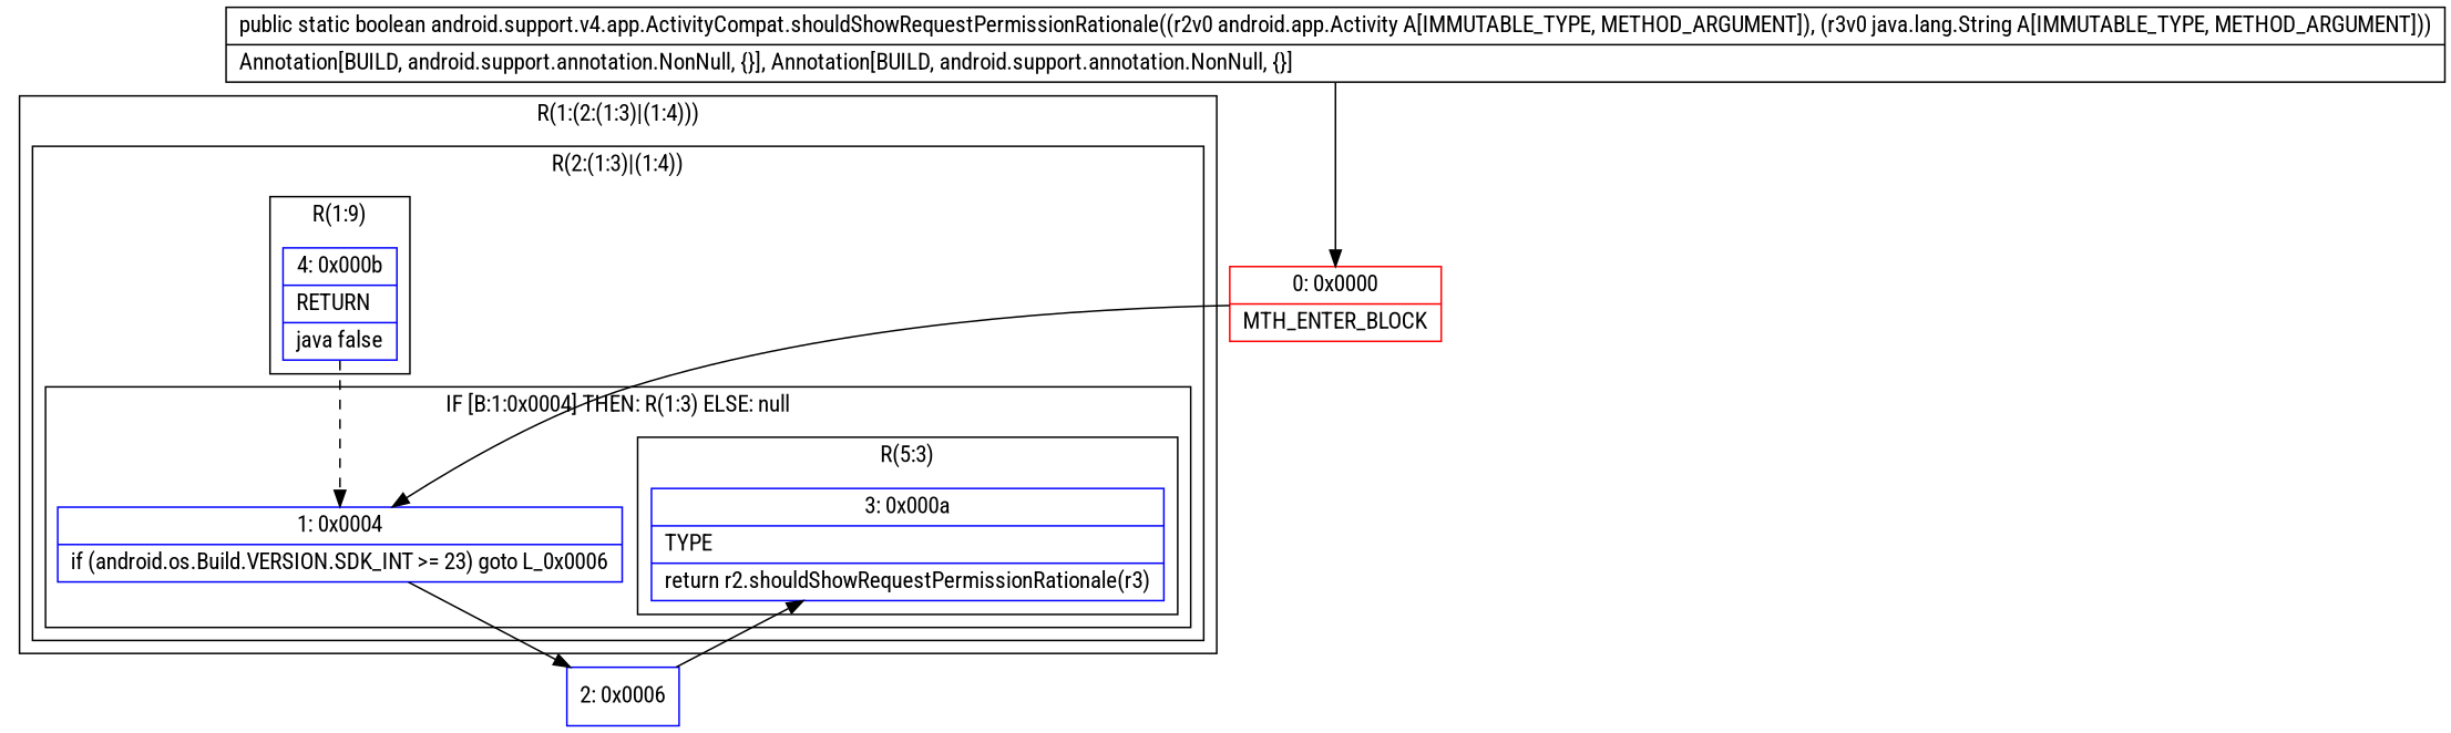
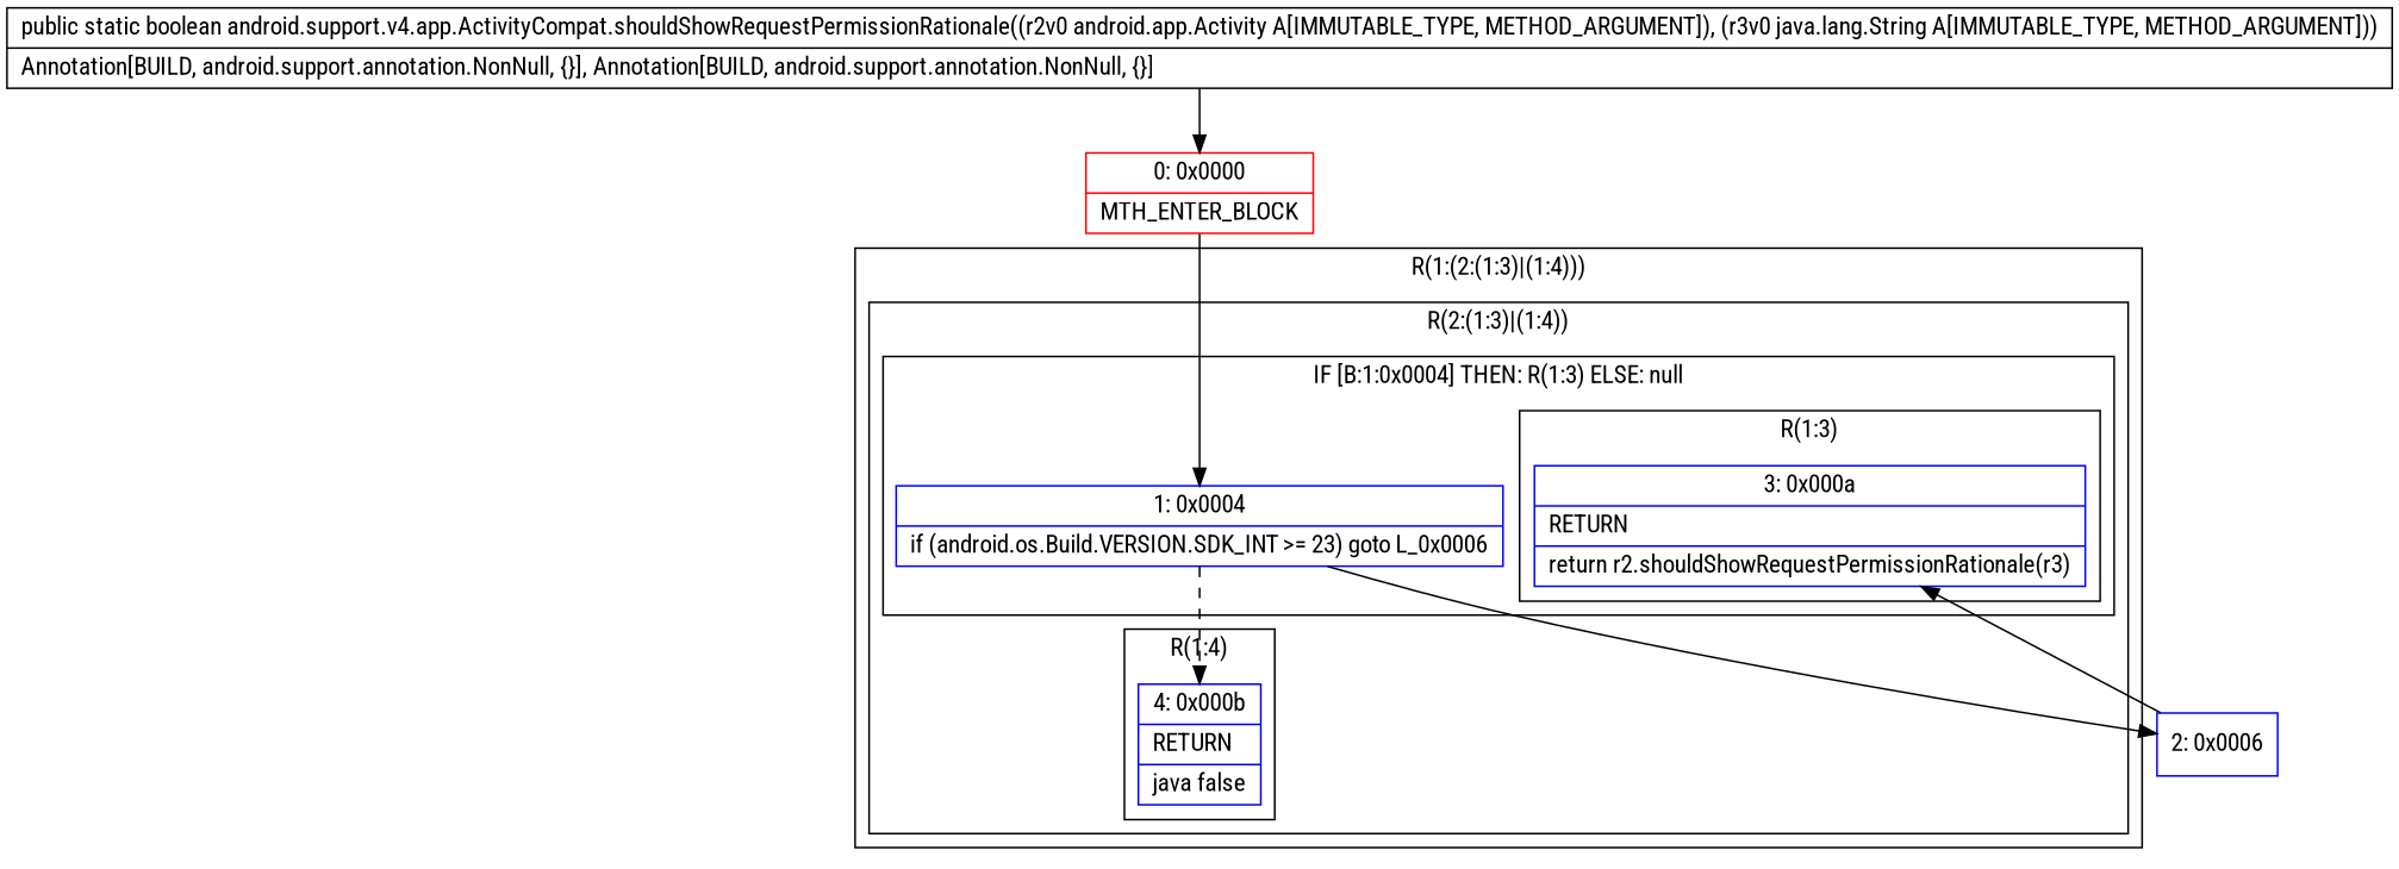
  digraph {
    fontname="Roboto Condensed"
    node [color=blue fontname="Roboto Condensed" shape=record]
    edge [fontname="Roboto Condensed"]
-   n1 [label="{3\:\ 0x000a|TYPE\l|return r2.shouldShowRequestPermissionRationale(r3)\l}"]
+   n1 [label="{3\:\ 0x000a|RETURN\l|return r2.shouldShowRequestPermissionRationale(r3)\l}"]
    n2 [label="{1\:\ 0x0004|if (android.os.Build.VERSION.SDK_INT \>= 23) goto L_0x0006\l}"]
    n3 [label="{4\:\ 0x000b|RETURN\l|java false\l}"]
    n4 [label="{2\:\ 0x0006}"]
    n5 [color=red label="{0\:\ 0x0000|MTH_ENTER_BLOCK\l}"]
    n6 [label="{public static boolean android.support.v4.app.ActivityCompat.shouldShowRequestPermissionRationale((r2v0 android.app.Activity A[IMMUTABLE_TYPE, METHOD_ARGUMENT]), (r3v0 java.lang.String A[IMMUTABLE_TYPE, METHOD_ARGUMENT]))  | Annotation[BUILD, android.support.annotation.NonNull, \{\}], Annotation[BUILD, android.support.annotation.NonNull, \{\}]\l}" color=""]
    subgraph cluster_1 {
      label="R(1:(2:(1:3)|(1:4)))"
      subgraph cluster_2 {
        label="R(2:(1:3)|(1:4))"
        subgraph cluster_3 {
          label="IF [B:1:0x0004] THEN: R(1:3) ELSE: null"
          n2
          subgraph cluster_4 {
-           label="R(5:3)"
+           label="R(1:3)"
            n1
          }
        }
        subgraph cluster_5 {
-         label="R(1:9)"
+         label="R(1:4)"
          n3
        }
      }
    }
-   n3 -> n2 [style=dashed]
+   n2 -> n3 [style=dashed]
    n2 -> n4
    n4 -> n1
    n5 -> n2
    n6 -> n5
  }
